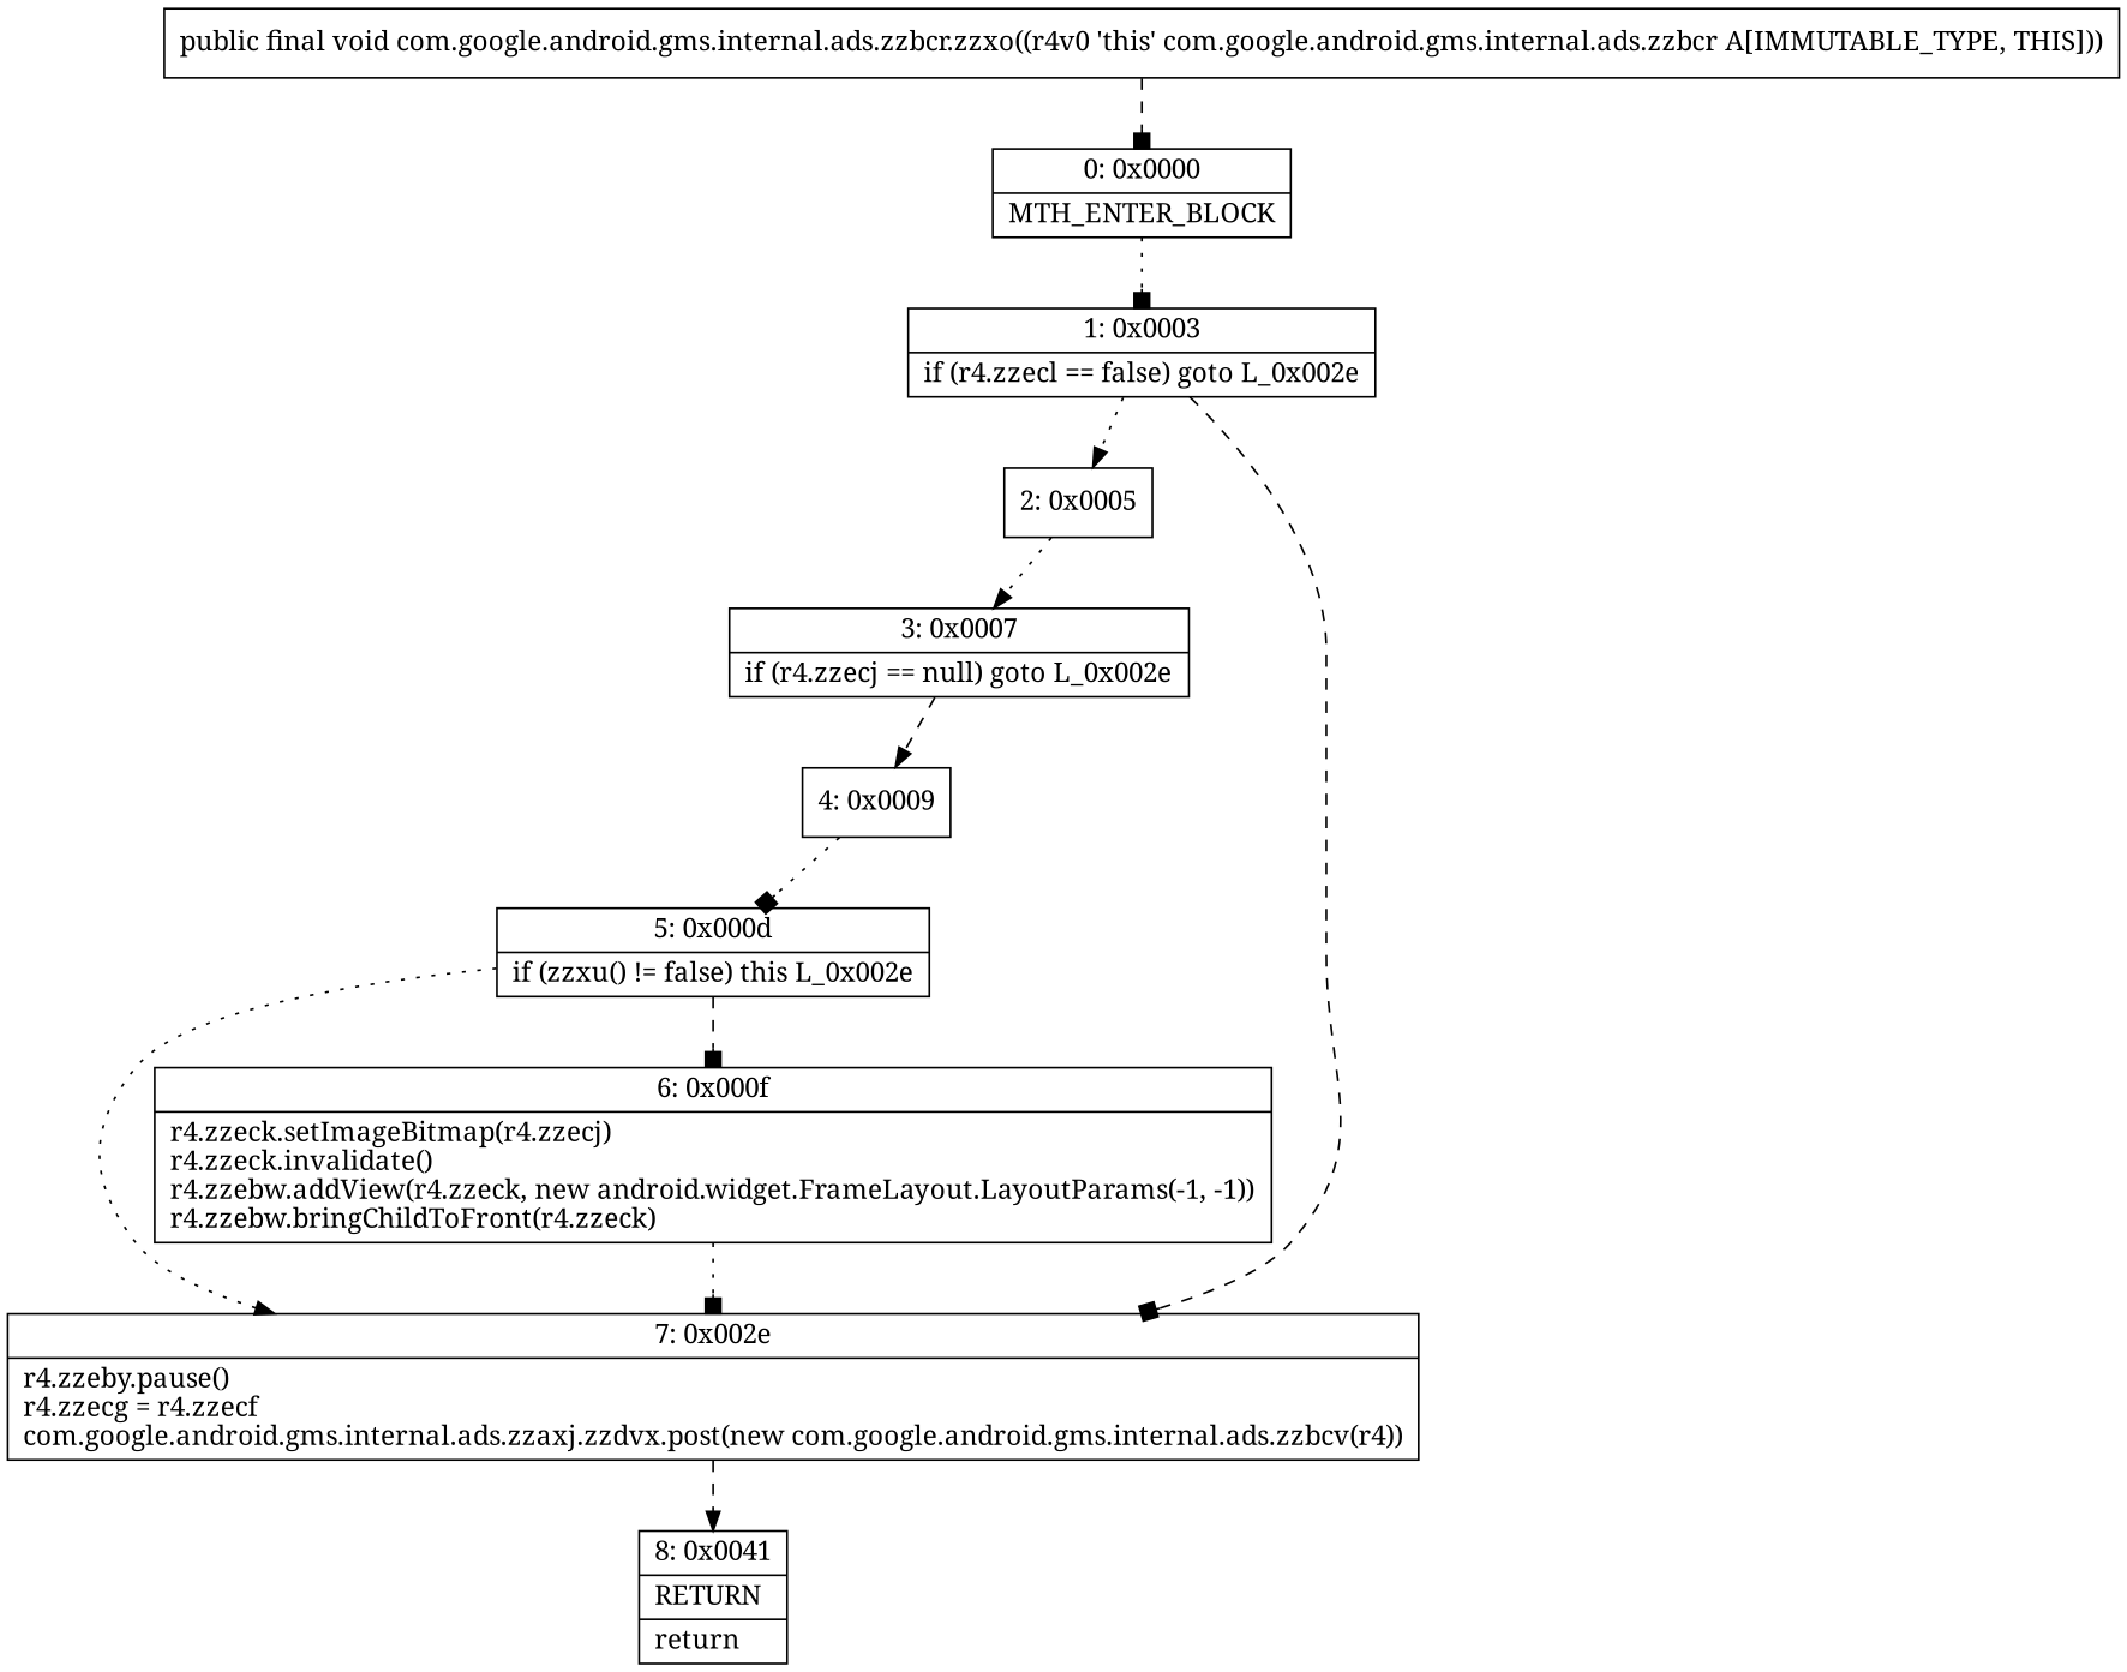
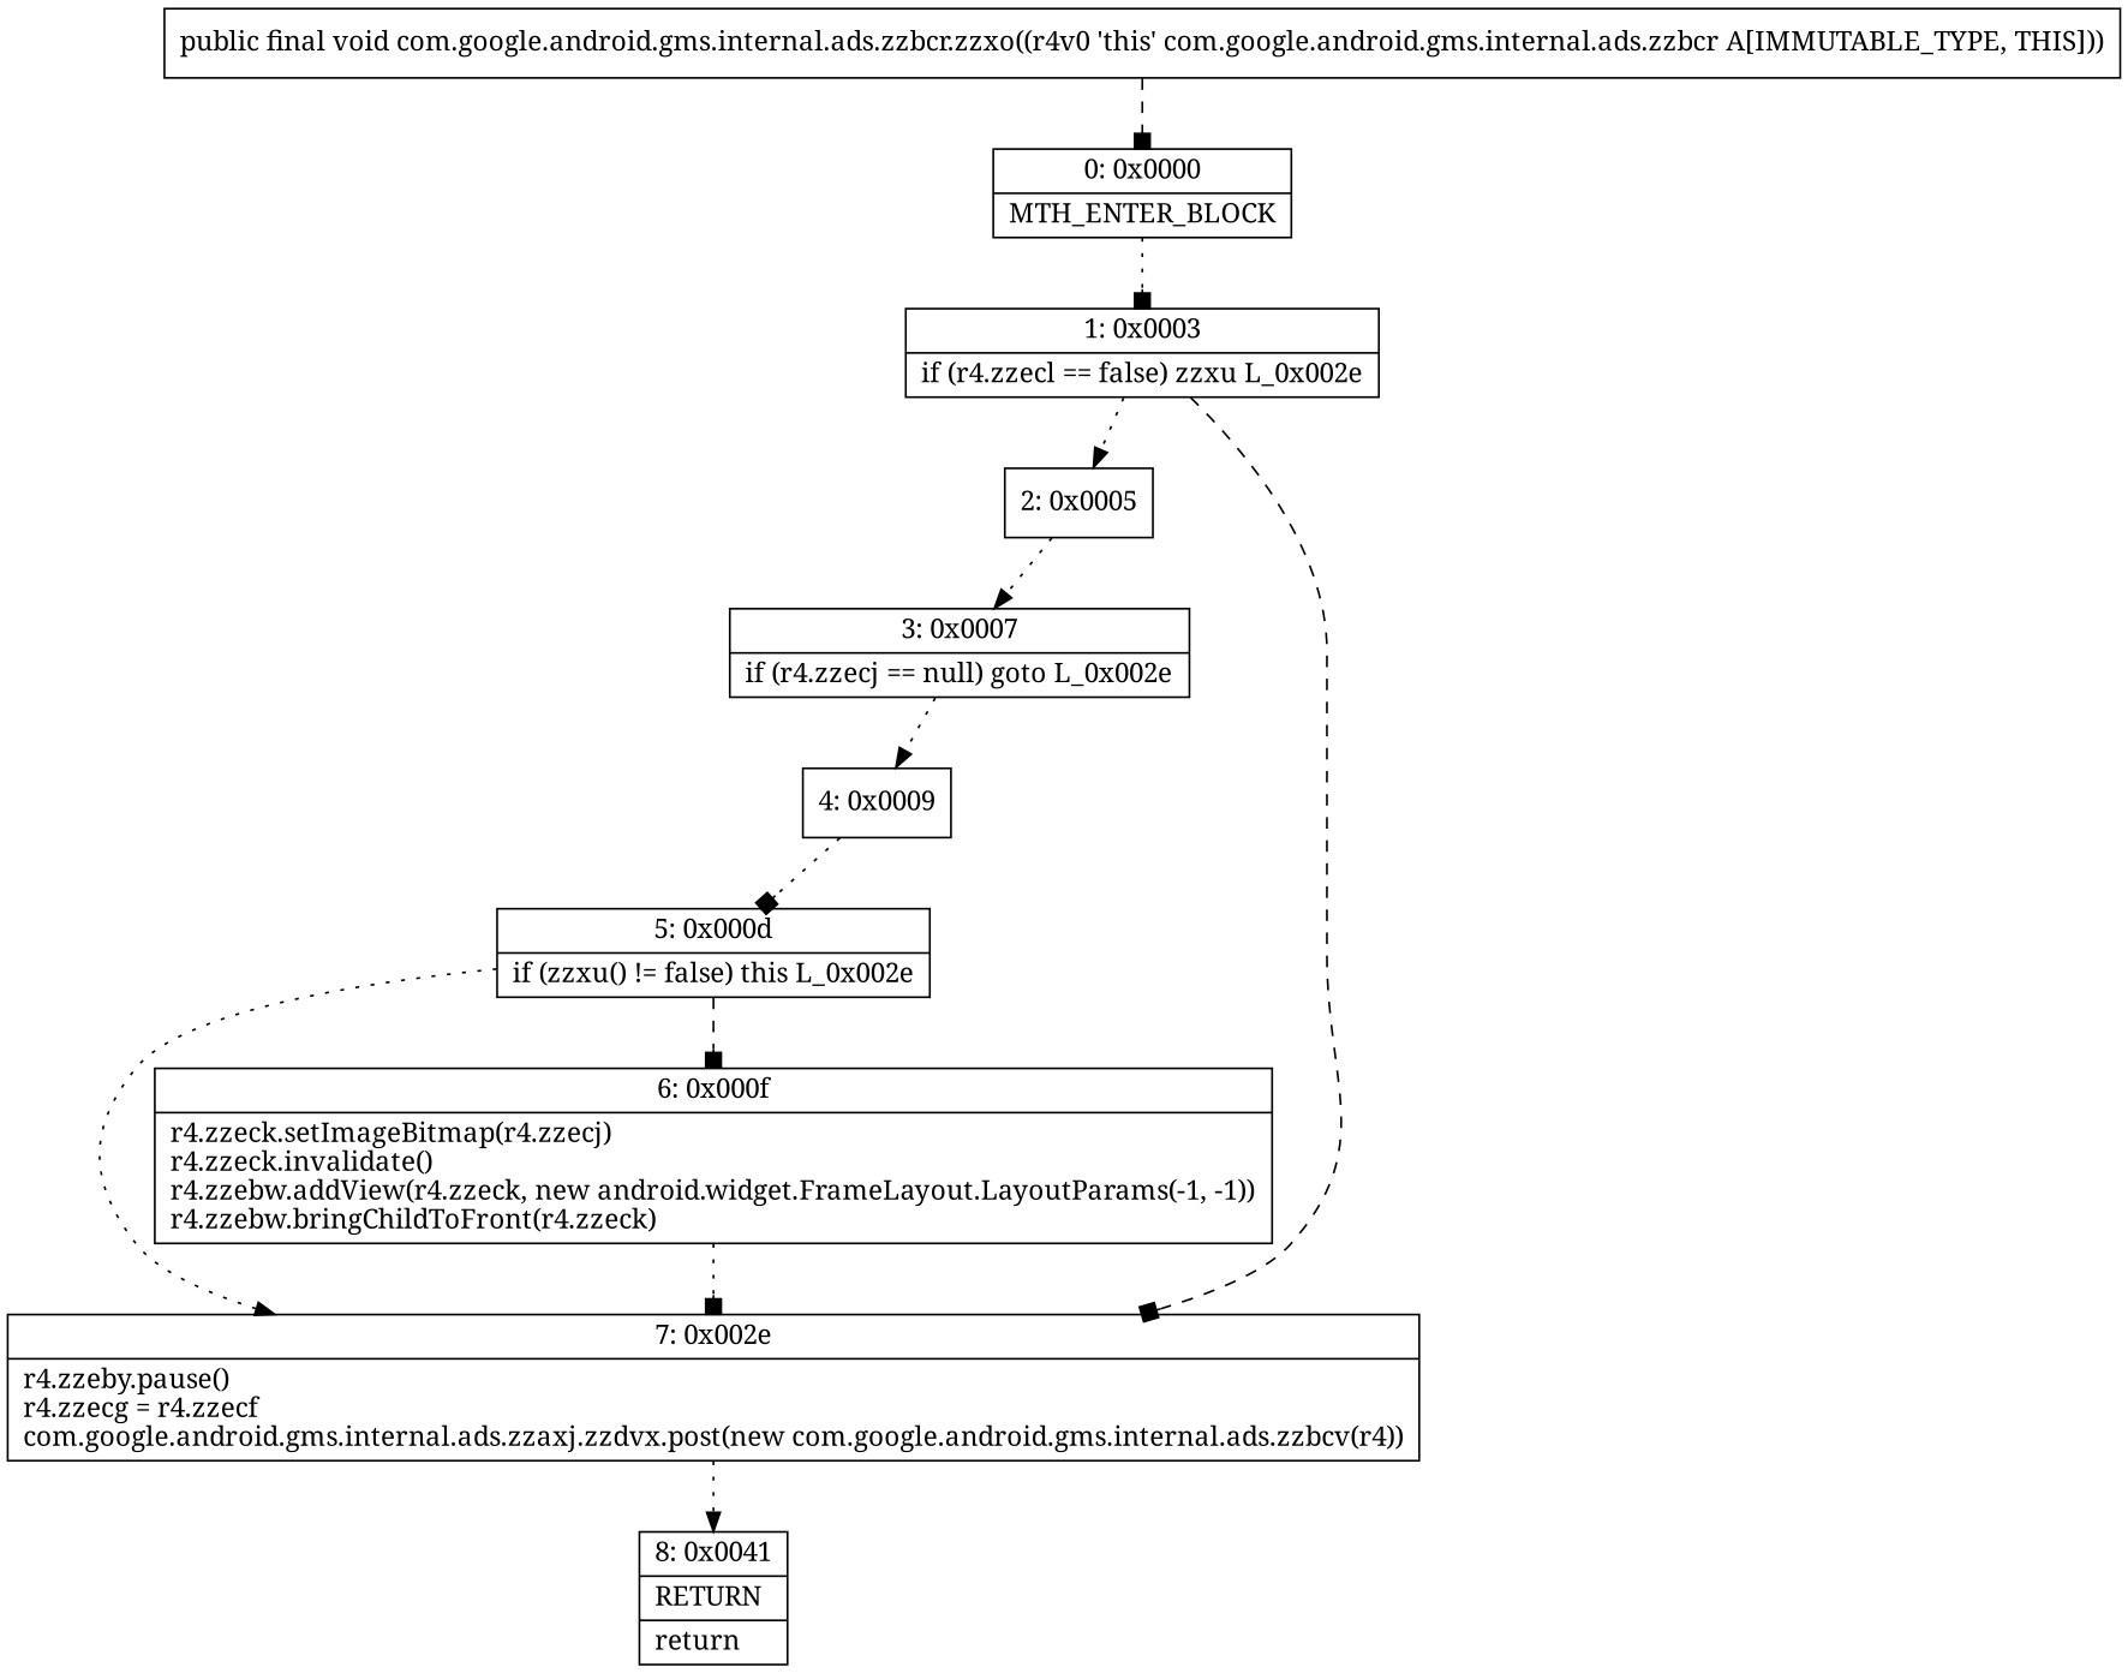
  digraph {
    fontname="Noto Serif"
    node [fontname="Noto Serif" shape=record]
    edge [arrowhead=box fontname="Noto Serif" style=dotted]
    n1 [label="{0\:\ 0x0000|MTH_ENTER_BLOCK\l}"]
-   n2 [label="{1\:\ 0x0003|if (r4.zzecl == false) goto L_0x002e\l}"]
+   n2 [label="{1\:\ 0x0003|if (r4.zzecl == false) zzxu L_0x002e\l}"]
    n3 [label="{2\:\ 0x0005}"]
    n4 [label="{7\:\ 0x002e|r4.zzeby.pause()\lr4.zzecg = r4.zzecf\lcom.google.android.gms.internal.ads.zzaxj.zzdvx.post(new com.google.android.gms.internal.ads.zzbcv(r4))\l}"]
    n5 [label="{3\:\ 0x0007|if (r4.zzecj == null) goto L_0x002e\l}"]
    n6 [label="{8\:\ 0x0041|RETURN\l|return\l}"]
    n7 [label="{4\:\ 0x0009}"]
    n8 [label="{5\:\ 0x000d|if (zzxu() != false) this L_0x002e\l}"]
    n9 [label="{6\:\ 0x000f|r4.zzeck.setImageBitmap(r4.zzecj)\lr4.zzeck.invalidate()\lr4.zzebw.addView(r4.zzeck, new android.widget.FrameLayout.LayoutParams(\-1, \-1))\lr4.zzebw.bringChildToFront(r4.zzeck)\l}"]
    n10 [label="{public final void com.google.android.gms.internal.ads.zzbcr.zzxo((r4v0 'this' com.google.android.gms.internal.ads.zzbcr A[IMMUTABLE_TYPE, THIS])) }"]
    n1 -> n2
    n2 -> n3 [arrowhead=normal]
    n2 -> n4 [style=dashed]
    n3 -> n5 [arrowhead=normal]
-   n4 -> n6 [arrowhead=normal style=dashed]
-   n5 -> n7 [arrowhead=normal style=dashed]
+   n4 -> n6 [arrowhead=normal]
+   n5 -> n7 [arrowhead=normal]
    n7 -> n8
    n8 -> n4 [arrowhead=normal]
    n8 -> n9 [style=dashed]
    n9 -> n4
    n10 -> n1 [style=dashed]
  }
